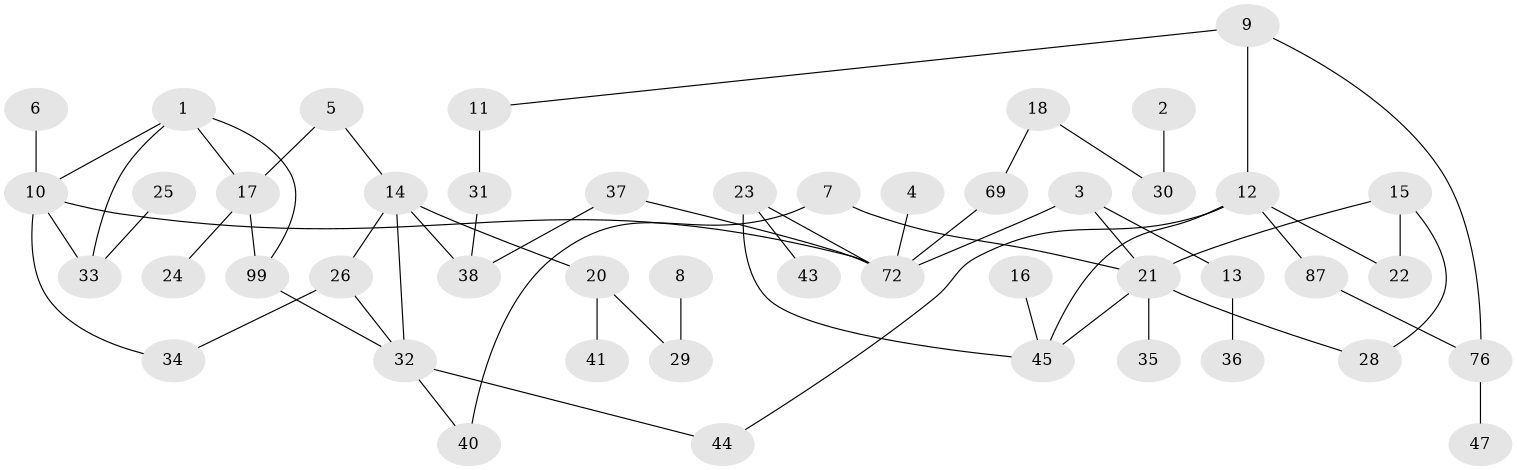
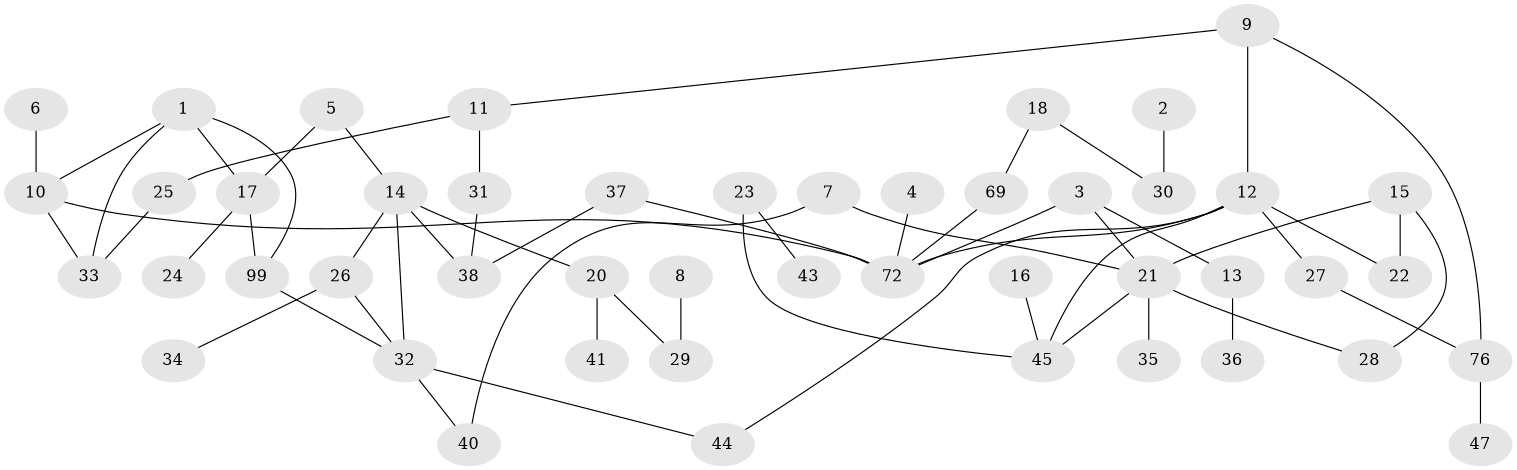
  graph {
    node [color=gray90 style=filled]
    edge [weight=1.0]
    1
    10
    17
    n4 [label=99]
    33
    2
    30
    n8 [label=72]
    34
    24
    32
    3
    13
    21
    11
    25
    31
    36
    45
    28
    35
    4
    5
    14
    20
    26
    38
    6
    7
    40
    8
    29
    9
    12
    n35 [label=76]
    22
-   27 [label=87]
+   27
    44
    47
    41
    15
    16
    18
    n44 [label=69]
    23
    43
    37
    1 -- 10
    1 -- 17
    1 -- n4
    1 -- 33
    10 -- 33
    10 -- n8
-   10 -- 34
    17 -- n4
    17 -- 24
    n4 -- 32
    2 -- 30
    32 -- 40
    32 -- 44
    3 -- n8
    3 -- 13
    3 -- 21
    13 -- 36
    21 -- 45
    21 -- 28
    21 -- 35
+   11 -- 25
    11 -- 31
    25 -- 33
    31 -- 38
    4 -- n8
    5 -- 17
    5 -- 14
    14 -- 32
    14 -- 20
    14 -- 26
    14 -- 38
    20 -- 29
    20 -- 41
    26 -- 34
    26 -- 32
    6 -- 10
    7 -- 21
    7 -- 40
    8 -- 29
    9 -- 11
    9 -- 12
    9 -- n35
-   23 -- n8
+   12 -- n8
    12 -- 45
    12 -- 22
    12 -- 27
    12 -- 44
    n35 -- 47
    27 -- n35
    15 -- 21
    15 -- 28
    15 -- 22
    16 -- 45
    18 -- 30
    18 -- n44
    n44 -- n8
    23 -- 45
    23 -- 43
    37 -- n8
    37 -- 38
  }
